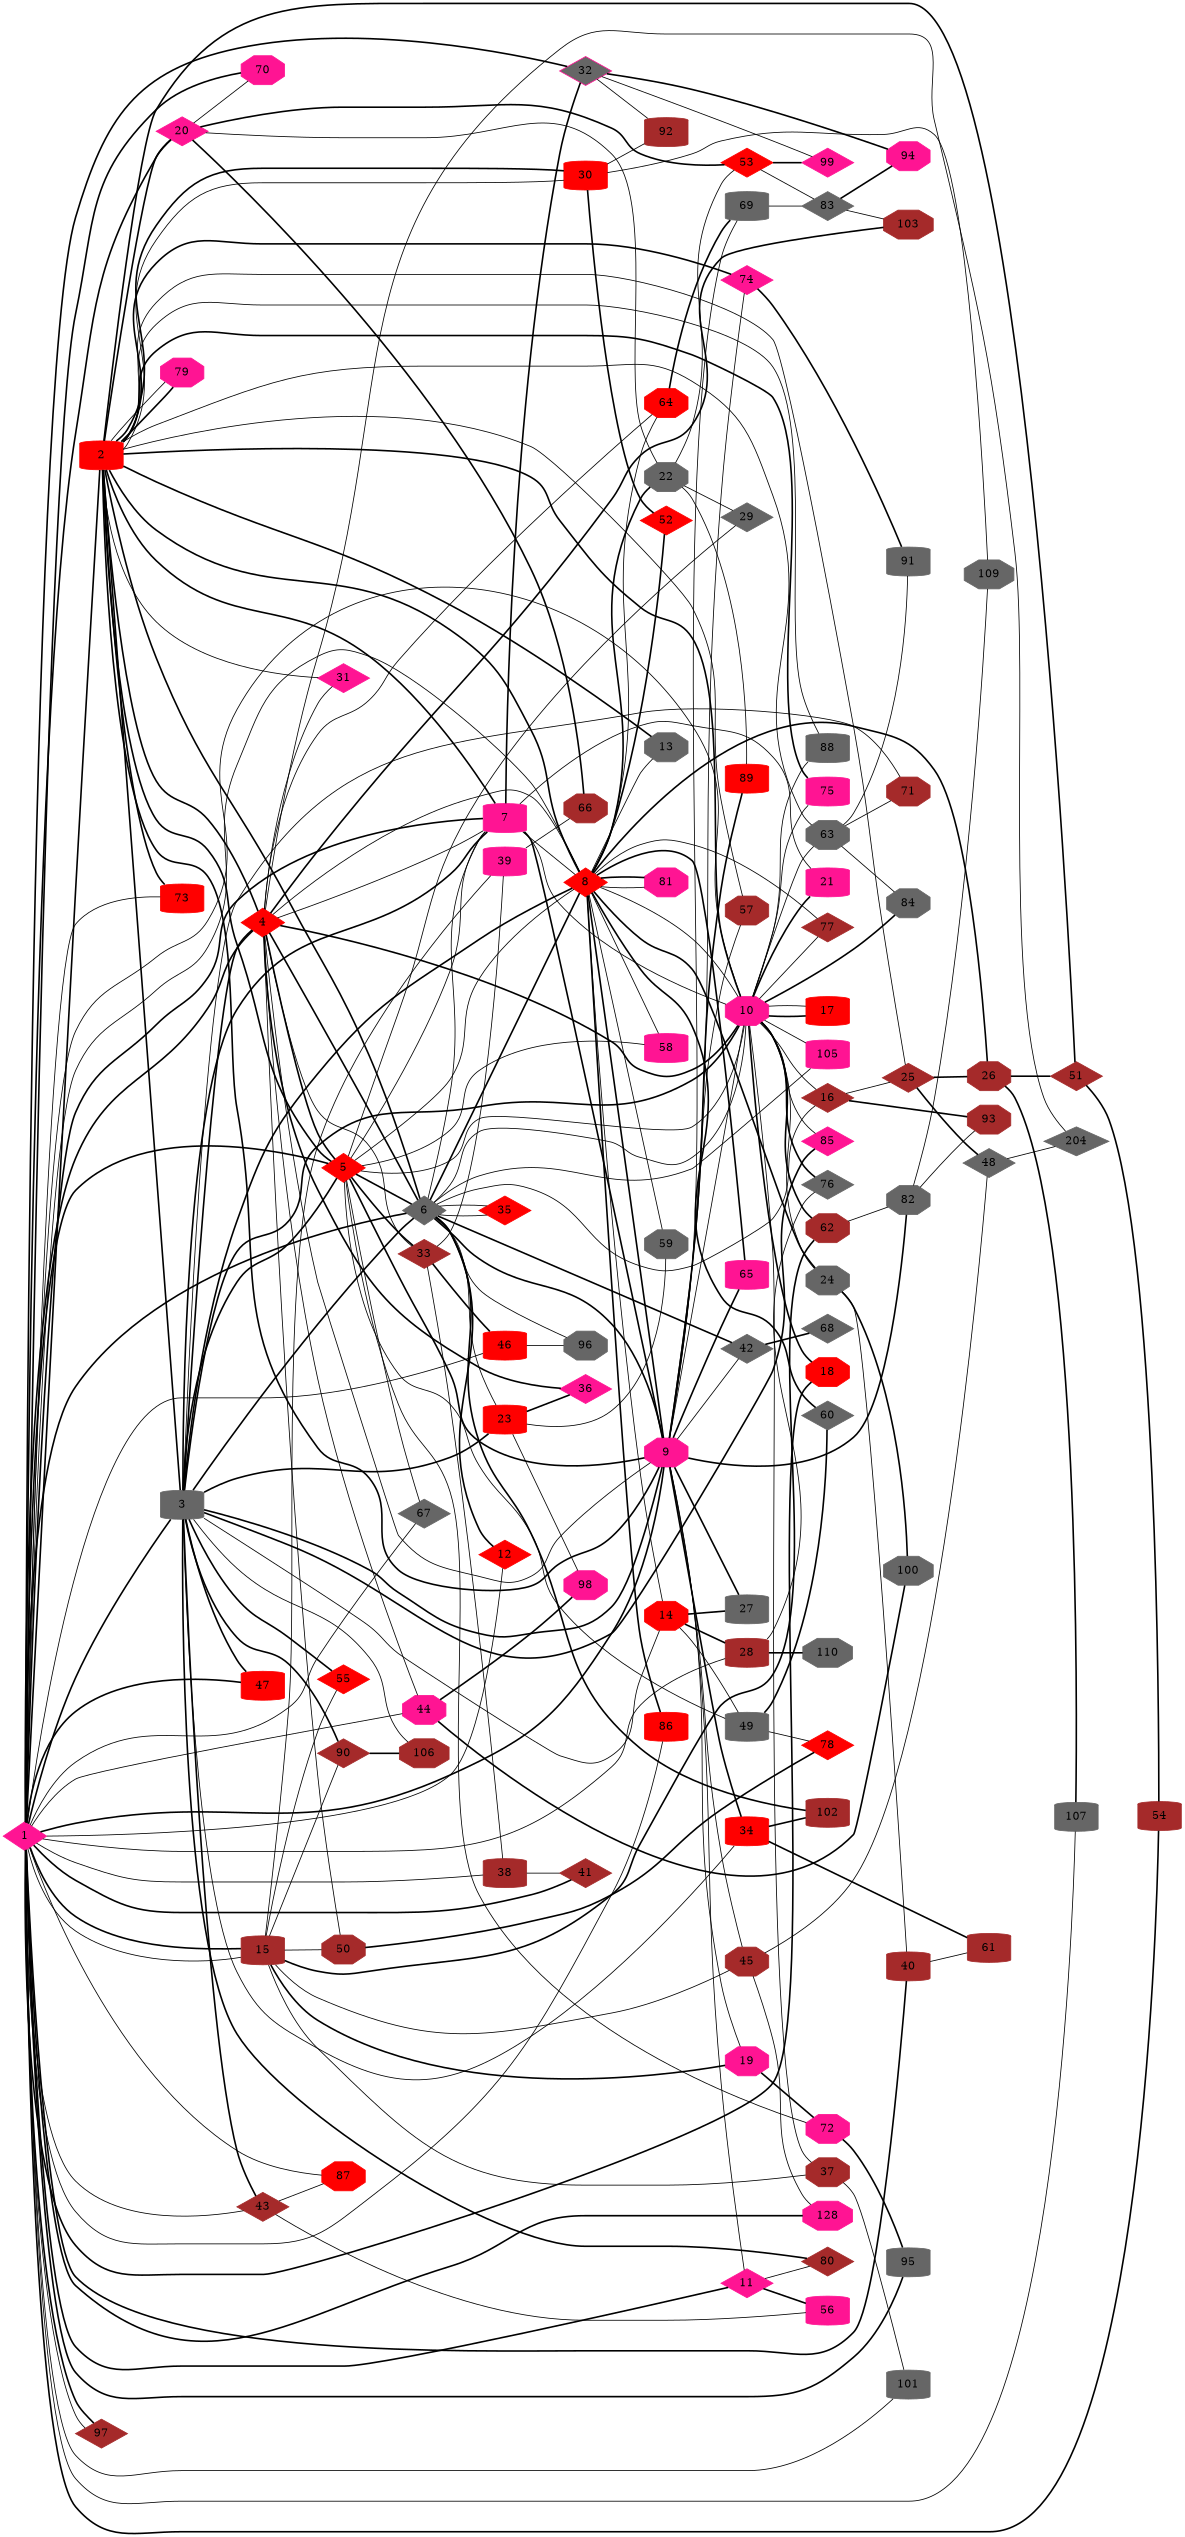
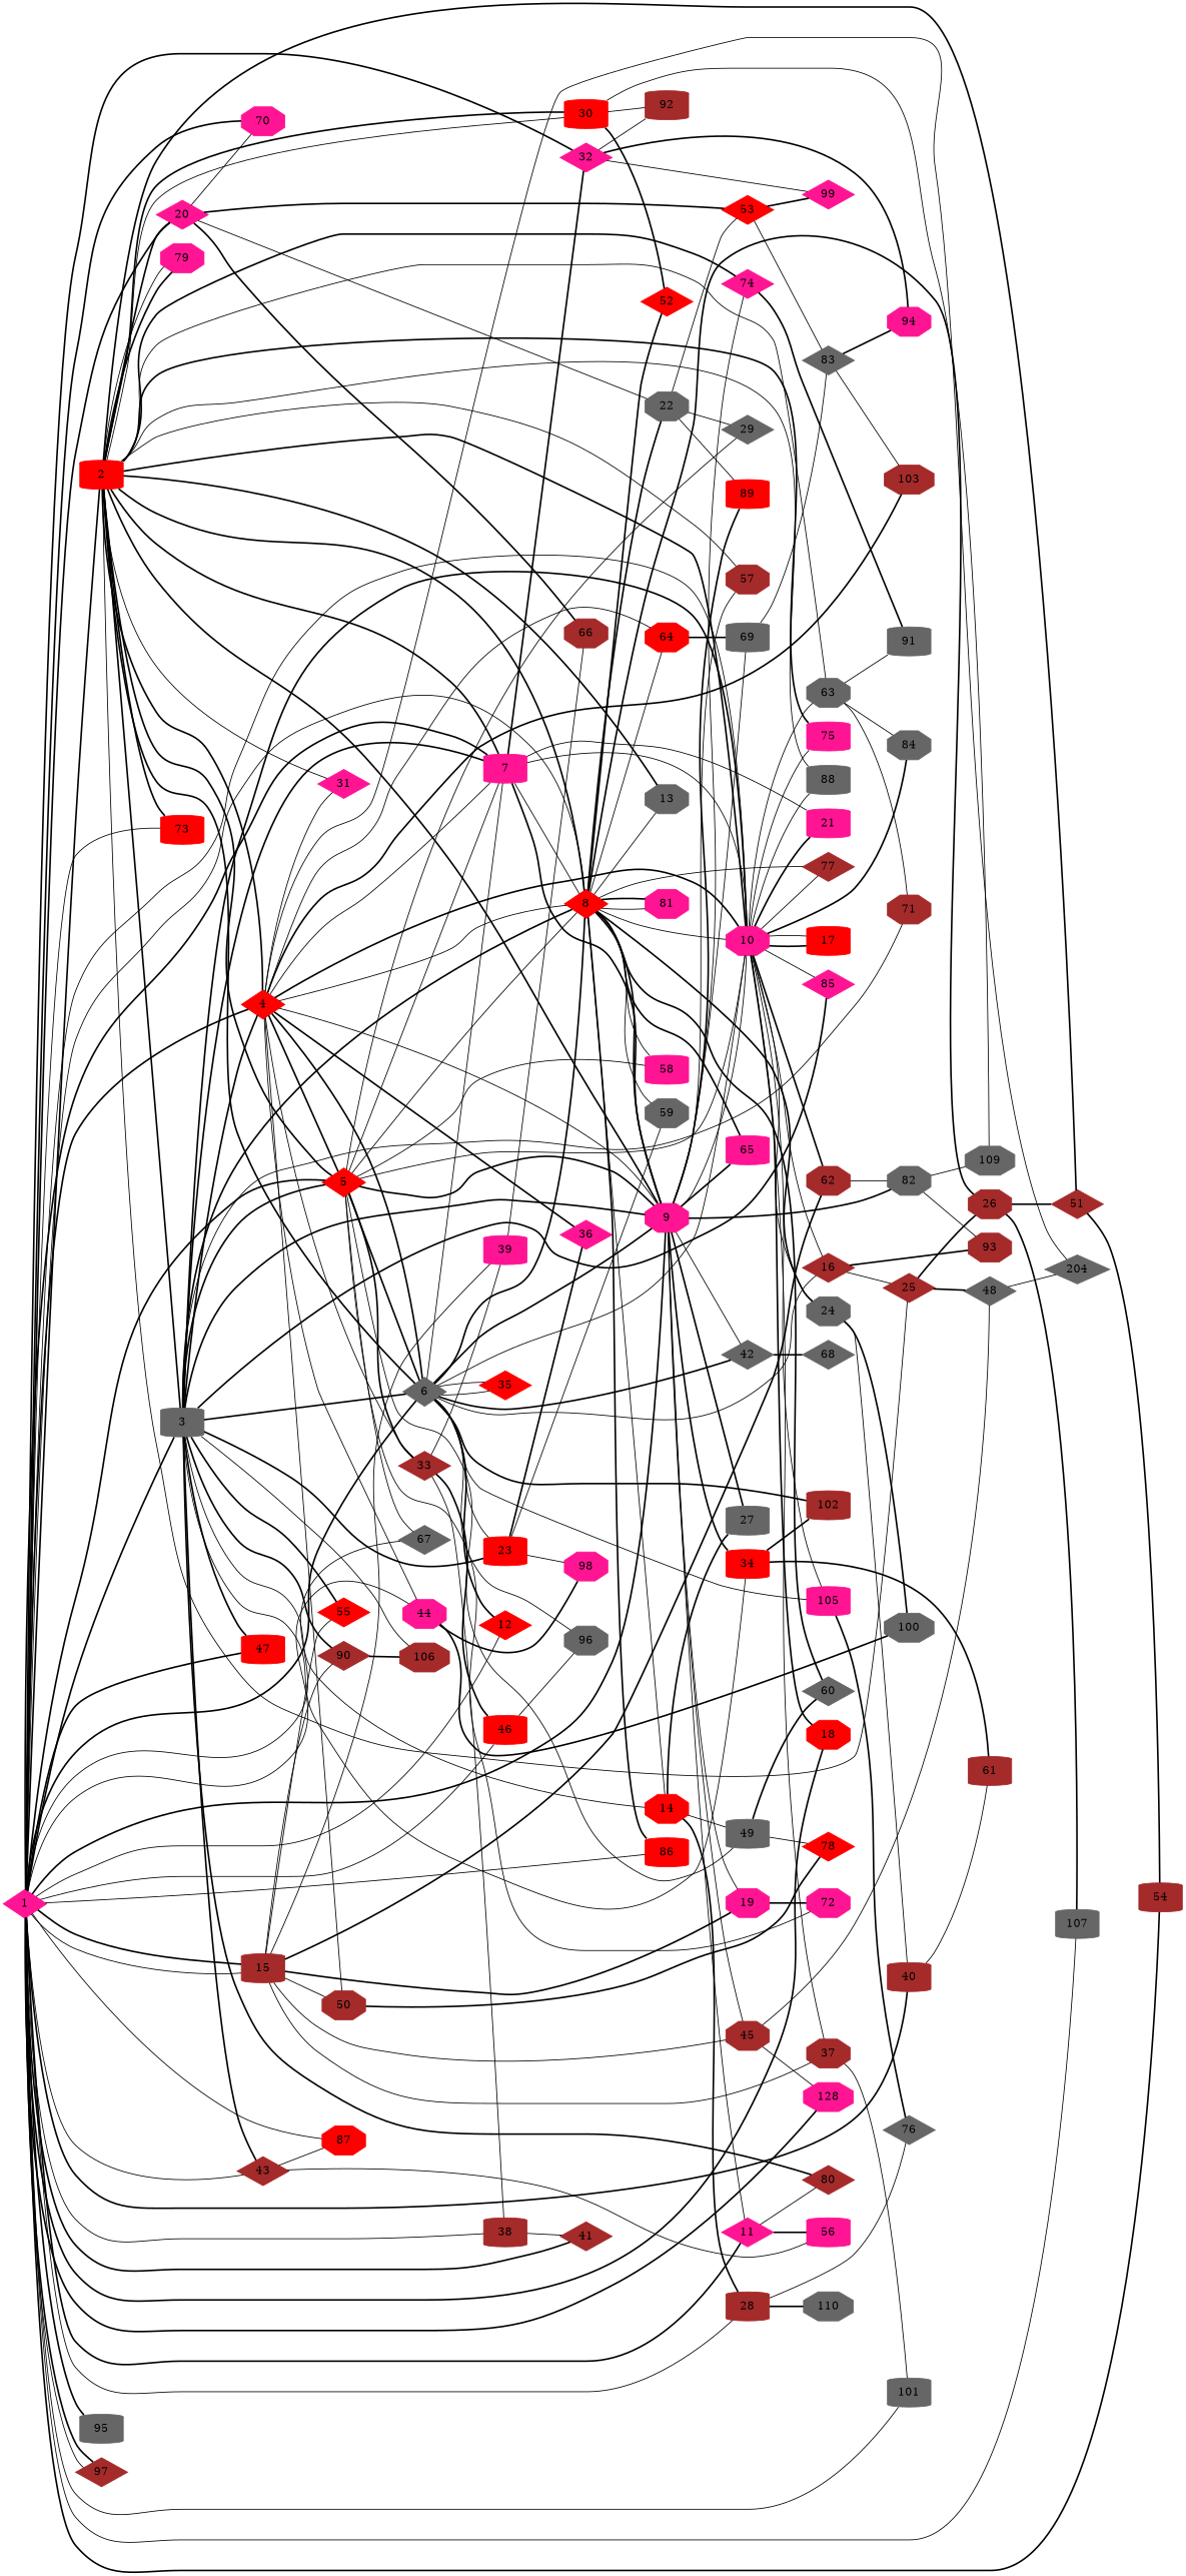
  graph {
    rankdir=LR
    node [color=gray40 shape=diamond style=filled]
    edge [style=solid]
    1 [color=deeppink]
    2 [color=red shape=cylinder]
    3 [shape=cylinder]
    4 [color=red]
    5 [color=red]
    6
    7 [color=deeppink shape=cylinder]
    8 [color=red]
    9 [color=deeppink shape=octagon]
    10 [color=deeppink shape=octagon]
    11 [color=deeppink]
    12 [color=red]
    15 [color=brown shape=cylinder]
    18 [color=red shape=octagon]
    20 [color=deeppink]
    28 [color=brown shape=cylinder]
-   32 [color=deeppink fillcolor=gray40]
+   32 [color=deeppink]
    38 [color=brown shape=cylinder]
    40 [color=brown shape=cylinder]
    41 [color=brown]
    43 [color=brown]
    44 [color=deeppink shape=octagon]
    46 [color=red shape=cylinder]
    47 [color=red shape=cylinder]
    54 [color=brown shape=cylinder]
    67
    70 [color=deeppink shape=octagon]
    73 [color=red shape=cylinder]
    86 [color=red shape=cylinder]
    87 [color=red shape=octagon]
    95 [shape=cylinder]
    97 [color=brown]
    101 [shape=cylinder]
    107 [shape=cylinder]
    n35 [color=deeppink label=128 shape=octagon]
    13 [shape=octagon]
    25 [color=brown]
    30 [color=red shape=cylinder]
    31 [color=deeppink]
    51 [color=brown]
    57 [color=brown shape=octagon]
    63 [shape=octagon]
    74 [color=deeppink]
    75 [color=deeppink shape=cylinder]
    79 [color=deeppink shape=octagon]
    88 [shape=cylinder]
    14 [color=red shape=octagon]
    23 [color=red shape=cylinder]
    34 [color=red shape=cylinder]
    55 [color=red]
    71 [color=brown shape=octagon]
    80 [color=brown]
    85 [color=deeppink]
    90 [color=brown]
    106 [color=brown shape=octagon]
    33 [color=brown]
    36 [color=deeppink]
    50 [color=brown shape=octagon]
    64 [color=red shape=octagon]
    103 [color=brown shape=octagon]
    n61 [label=204]
    29
    49 [shape=cylinder]
    58 [color=deeppink shape=cylinder]
    72 [color=deeppink shape=octagon]
    16 [color=brown]
    35 [color=red]
    42
    96 [shape=octagon]
    102 [color=brown shape=cylinder]
    105 [color=deeppink shape=cylinder]
    21 [color=deeppink shape=cylinder]
    22 [shape=octagon]
    24 [shape=octagon]
    26 [color=brown shape=octagon]
    52 [color=red]
    59 [shape=octagon]
    60
    65 [color=deeppink shape=cylinder]
    77 [color=brown]
    81 [color=deeppink shape=octagon]
    19 [color=deeppink shape=octagon]
    27 [shape=cylinder]
    45 [color=brown shape=octagon]
    69 [shape=cylinder]
    82 [shape=octagon]
    89 [color=red shape=cylinder]
    17 [color=red shape=cylinder]
    37 [color=brown shape=octagon]
    62 [color=brown shape=octagon]
    76
    84 [shape=octagon]
    56 [color=deeppink shape=cylinder]
    39 [color=deeppink shape=cylinder]
    53 [color=red]
    66 [color=brown shape=octagon]
    110 [shape=octagon]
    92 [color=brown shape=cylinder]
    94 [color=deeppink shape=octagon]
    99 [color=deeppink]
    61 [color=brown shape=cylinder]
    98 [color=deeppink shape=octagon]
    100 [shape=octagon]
    48
    109 [shape=octagon]
    91 [shape=cylinder]
    78 [color=red]
    93 [color=brown shape=octagon]
    68
    83
    1 -- 2 [style=bold]
    1 -- 3 [style=bold]
    1 -- 4 [style=bold]
    1 -- 5 [style=bold]
    1 -- 6 [style=bold]
    1 -- 7 [style=bold]
    1 -- 8
    1 -- 9 [style=bold]
    1 -- 10
    1 -- 11 [style=bold]
    1 -- 12
    1 -- 15
    1 -- 15 [style=bold]
    1 -- 18 [style=bold]
    1 -- 20 [style=bold]
    1 -- 28
    1 -- 32 [style=bold]
    1 -- 38
    1 -- 40 [style=bold]
    1 -- 41 [style=bold]
    1 -- 43
    1 -- 44
    1 -- 46
    1 -- 47 [style=bold]
    1 -- 54 [style=bold]
    1 -- 67
    1 -- 70 [style=bold]
    1 -- 73
    1 -- 86
    1 -- 87
    1 -- 95 [style=bold]
    1 -- 97
    1 -- 97 [style=bold]
    1 -- 101
    1 -- 107
    1 -- n35 [style=bold]
    2 -- 3 [style=bold]
    2 -- 4 [style=bold]
    2 -- 5 [style=bold]
    2 -- 6 [style=bold]
    2 -- 7 [style=bold]
    2 -- 8 [style=bold]
    2 -- 9 [style=bold]
    2 -- 10 [style=bold]
    2 -- 20 [style=bold]
    2 -- 73 [style=bold]
    2 -- 13 [style=bold]
    2 -- 25
    2 -- 30
    2 -- 30 [style=bold]
    2 -- 31
    2 -- 51 [style=bold]
    2 -- 57
    2 -- 63
    2 -- 74 [style=bold]
    2 -- 75 [style=bold]
    2 -- 79 [style=bold]
    2 -- 79
    2 -- 88
    3 -- 4 [style=bold]
    3 -- 5 [style=bold]
    3 -- 6 [style=bold]
    3 -- 7 [style=bold]
    3 -- 8 [style=bold]
    3 -- 9 [style=bold]
    3 -- 10 [style=bold]
    3 -- 43 [style=bold]
    3 -- 47 [style=bold]
    3 -- 14
    3 -- 23 [style=bold]
    3 -- 34
    3 -- 55 [style=bold]
    3 -- 71
    3 -- 80 [style=bold]
    3 -- 85 [style=bold]
    3 -- 90 [style=bold]
    3 -- 106
    4 -- 5 [style=bold]
    4 -- 6 [style=bold]
    4 -- 7
    4 -- 8
    4 -- 9
    4 -- 10 [style=bold]
    4 -- 44
    4 -- 31
    4 -- 33
    4 -- 36 [style=bold]
    4 -- 50
    4 -- 64
    4 -- 103 [style=bold]
    4 -- n61
    5 -- 6 [style=bold]
    5 -- 7
    5 -- 8
    5 -- 9 [style=bold]
    5 -- 10
    5 -- 67
    5 -- 33 [style=bold]
    5 -- 29
    5 -- 49
    5 -- 58
    5 -- 72
    6 -- 7
    6 -- 8 [style=bold]
    6 -- 9 [style=bold]
    6 -- 10
    6 -- 12 [style=bold]
    6 -- 23
    6 -- 16
    6 -- 35
    6 -- 35
    6 -- 42 [style=bold]
    6 -- 96
    6 -- 102 [style=bold]
    6 -- 105
    7 -- 8
    7 -- 9 [style=bold]
    7 -- 10
    7 -- 32 [style=bold]
    7 -- 21
    8 -- 9 [style=bold]
    8 -- 10
    8 -- 86 [style=bold]
    8 -- 13
    8 -- 14
    8 -- 64
    8 -- 58
    8 -- 22 [style=bold]
    8 -- 24 [style=bold]
    8 -- 26 [style=bold]
    8 -- 52 [style=bold]
    8 -- 59
    8 -- 60 [style=bold]
    8 -- 65 [style=bold]
    8 -- 77
    8 -- 81
    8 -- 81 [style=bold]
    9 -- 10
    9 -- 11
    9 -- 57
    9 -- 74
    9 -- 34 [style=bold]
    9 -- 42
    9 -- 65 [style=bold]
    9 -- 19
    9 -- 27 [style=bold]
    9 -- 45
    9 -- 69
    9 -- 82 [style=bold]
    9 -- 89 [style=bold]
    10 -- 18 [style=bold]
    10 -- 63
    10 -- 75
    10 -- 88
    10 -- 85
    10 -- 16
    10 -- 105
    10 -- 21 [style=bold]
    10 -- 24
    10 -- 77
    10 -- 17 [style=bold]
    10 -- 17
    10 -- 37
    10 -- 62 [style=bold]
-   10 -- 76 [style=bold]
+   105 -- 76 [style=bold]
    10 -- 84 [style=bold]
    11 -- 80
    11 -- 56 [style=bold]
    15 -- 55
    15 -- 90
    15 -- 50
    15 -- 19 [style=bold]
    15 -- 45
    15 -- 37
    15 -- 62 [style=bold]
    15 -- 39
    20 -- 70
    20 -- 22
    20 -- 53 [style=bold]
    20 -- 66 [style=bold]
    28 -- 76
    28 -- 110 [style=bold]
    32 -- 92
    32 -- 94 [style=bold]
    32 -- 99
    38 -- 41
    40 -- 61
    43 -- 87
    43 -- 56
    44 -- 98 [style=bold]
    44 -- 100 [style=bold]
    46 -- 96
    25 -- 26 [style=bold]
    25 -- 48 [style=bold]
    30 -- 52 [style=bold]
    30 -- 92
    30 -- 109
    51 -- 54 [style=bold]
    63 -- 71
    63 -- 84
    63 -- 91
    74 -- 91 [style=bold]
    14 -- 28 [style=bold]
    14 -- 49
    14 -- 27 [style=bold]
    23 -- 36 [style=bold]
    23 -- 59
    23 -- 98
    34 -- 102 [style=bold]
    34 -- 61 [style=bold]
    90 -- 106 [style=bold]
    33 -- 38
    33 -- 46 [style=bold]
    33 -- 39
    50 -- 78 [style=bold]
    64 -- 69 [style=bold]
    49 -- 60 [style=bold]
    49 -- 78
-   72 -- 95 [style=bold]
    16 -- 25
    16 -- 93 [style=bold]
    42 -- 68 [style=bold]
    22 -- 29
    22 -- 89
    22 -- 53
    24 -- 40
    24 -- 100 [style=bold]
    26 -- 107 [style=bold]
    26 -- 51 [style=bold]
    19 -- 72 [style=bold]
    45 -- n35
    45 -- 48
    69 -- 83
    82 -- 109
    82 -- 93
    37 -- 101
    62 -- 82
    39 -- 66
    53 -- 99 [style=bold]
    53 -- 83
    48 -- n61
    83 -- 103
    83 -- 94 [style=bold]
  }
